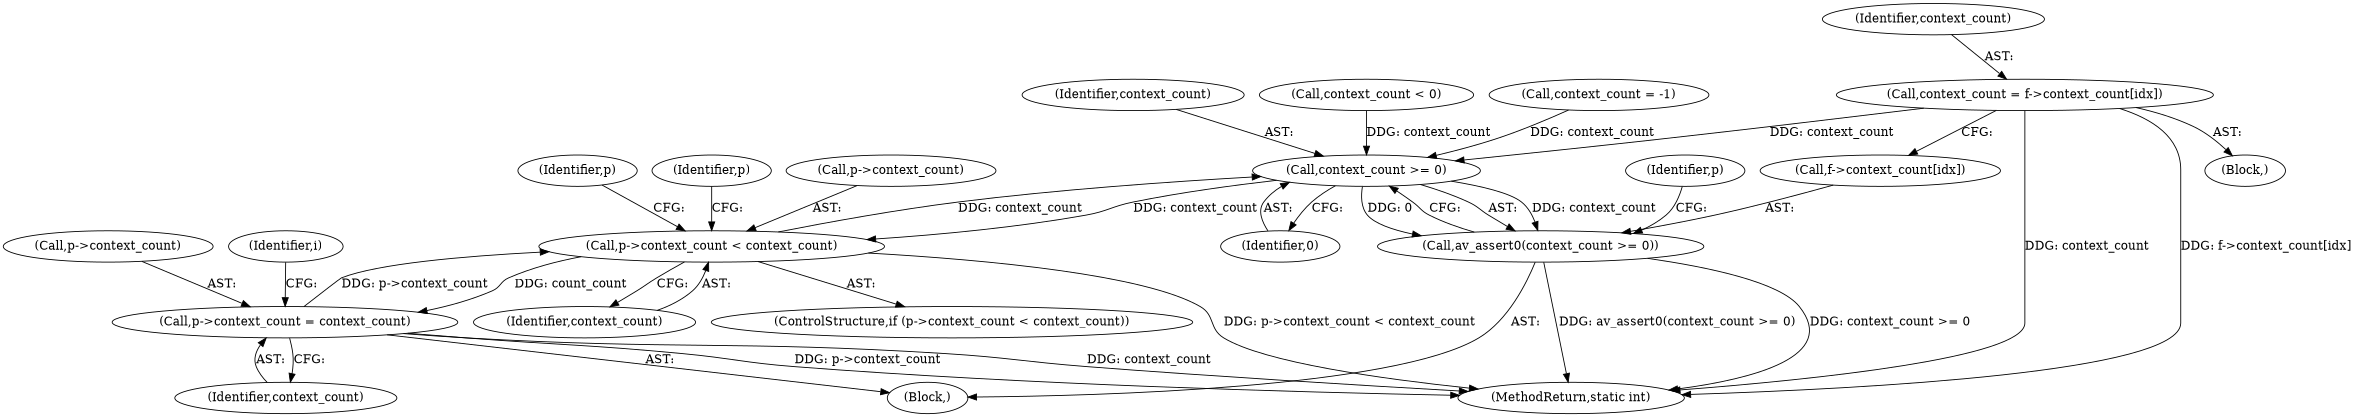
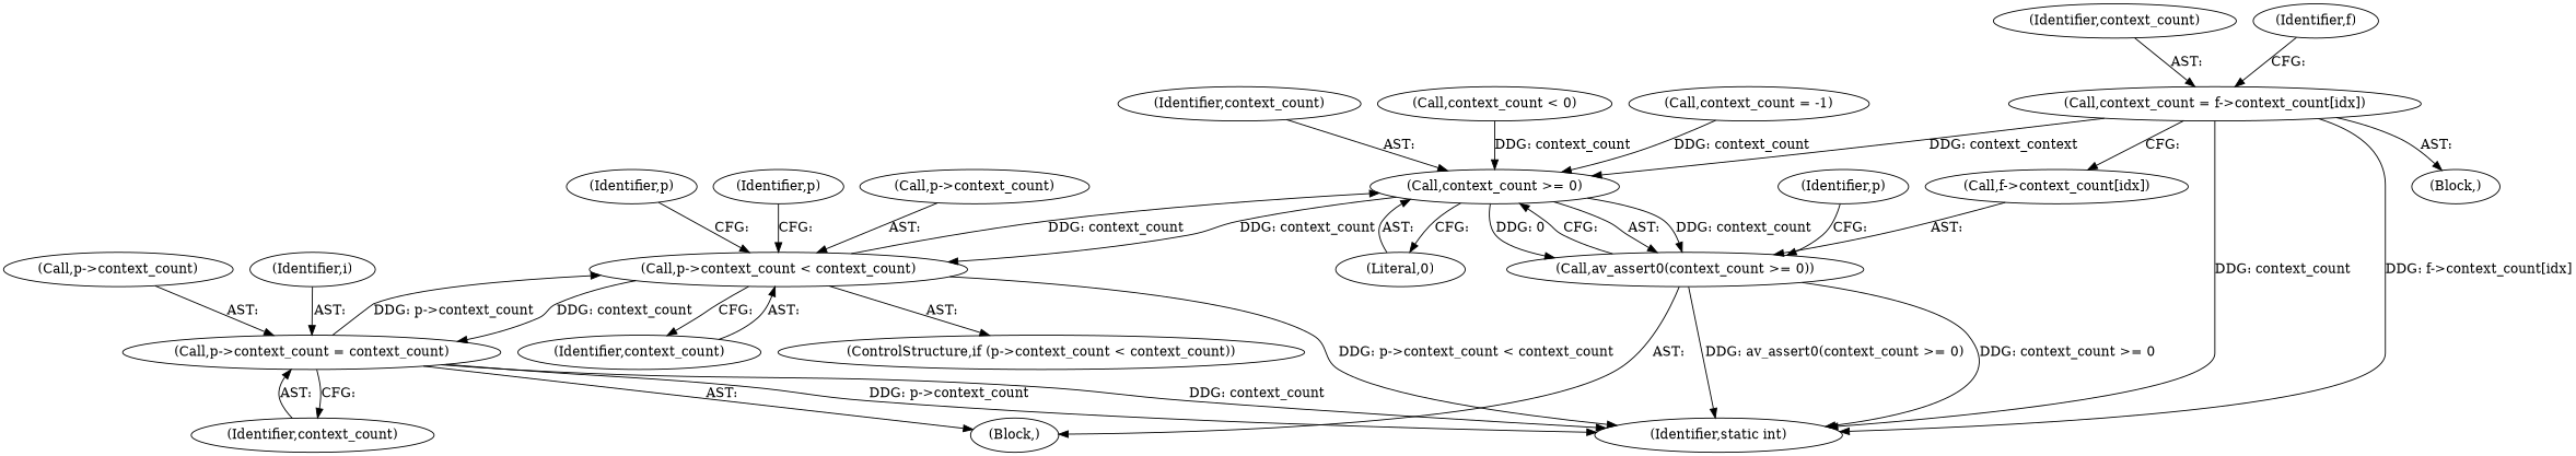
  digraph {
    n1 [label="(Call,context_count = f->context_count[idx])"]
    n2 [label="(Call,context_count >= 0)"]
    n3 [label="(Call,f->context_count[idx])"]
    n4 [label="(Block,)"]
-   n5 [label="(MethodReturn,static int)"]
+   n5 [label="(Identifier,static int)"]
    n6 [label="(Call,av_assert0(context_count >= 0))"]
    n7 [label="(Call,p->context_count < context_count)"]
-   n8 [label="(Identifier,0)"]
+   n8 [label="(Literal,0)"]
    n9 [label="(Block,)"]
    n10 [label="(Call,p->context_count = context_count)"]
    n11 [label="(Identifier,context_count)"]
    n12 [label="(ControlStructure,if (p->context_count < context_count))"]
    n13 [label="(Identifier,context_count)"]
    n14 [label="(Identifier,context_count)"]
    n15 [label="(Identifier,context_count)"]
    n16 [label="(Call,p->context_count)"]
    n17 [label="(Identifier,p)"]
    n18 [label="(Identifier,i)"]
    n19 [label="(Call,context_count < 0)"]
    n20 [label="(Call,context_count = -1)"]
    n21 [label="(Call,p->context_count)"]
+   n22 [label="(Identifier,f)"]
    n23 [label="(Identifier,p)"]
    n24 [label="(Identifier,p)"]
-   n1 -> n2 [label="DDG: context_count"]
+   n1 -> n2 [label="DDG: context_context"]
    n1 -> n3 [label="CFG: "]
    n1 -> n4 [label="AST: "]
    n1 -> n5 [label="DDG: f->context_count[idx]"]
    n1 -> n5 [label="DDG: context_count"]
    n2 -> n6 [label="AST: "]
    n2 -> n6 [label="DDG: context_count"]
    n2 -> n6 [label="DDG: 0"]
    n2 -> n7 [label="DDG: context_count"]
    n2 -> n8 [label="CFG: "]
    n3 -> n6 [label="AST: "]
    n6 -> n2 [label="CFG: "]
    n6 -> n5 [label="DDG: av_assert0(context_count >= 0)"]
    n6 -> n5 [label="DDG: context_count >= 0"]
    n6 -> n9 [label="AST: "]
    n7 -> n2 [label="DDG: context_count"]
    n7 -> n5 [label="DDG: p->context_count < context_count"]
-   n7 -> n10 [label="DDG: count_count"]
+   n7 -> n10 [label="DDG: context_count"]
    n7 -> n11 [label="CFG: "]
    n7 -> n12 [label="AST: "]
    n8 -> n2 [label="AST: "]
    n10 -> n5 [label="DDG: context_count"]
    n10 -> n5 [label="DDG: p->context_count"]
    n10 -> n7 [label="DDG: p->context_count"]
    n10 -> n9 [label="AST: "]
    n10 -> n13 [label="CFG: "]
    n11 -> n7 [label="AST: "]
    n13 -> n10 [label="AST: "]
    n14 -> n1 [label="AST: "]
    n15 -> n2 [label="AST: "]
    n16 -> n7 [label="AST: "]
    n17 -> n6 [label="CFG: "]
-   n18 -> n10 [label="CFG: "]
+   n18 -> n10 [label="AST: "]
    n19 -> n2 [label="DDG: context_count"]
    n20 -> n2 [label="DDG: context_count"]
    n21 -> n10 [label="AST: "]
+   n22 -> n1 [label="CFG: "]
    n23 -> n7 [label="CFG: "]
    n24 -> n7 [label="CFG: "]
  }
